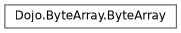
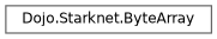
  digraph {
    rankdir=LR
-   n1 [color=grey40 fillcolor=white fontname=Helvetica fontsize=10 height=0.2 label="Dojo.ByteArray.ByteArray" shape=box style=filled width=0.4]
+   n1 [color=grey40 fillcolor=white fontname=Helvetica fontsize=10 height=0.2 label="Dojo.Starknet.ByteArray" shape=box style=filled width=0.4]
  }
